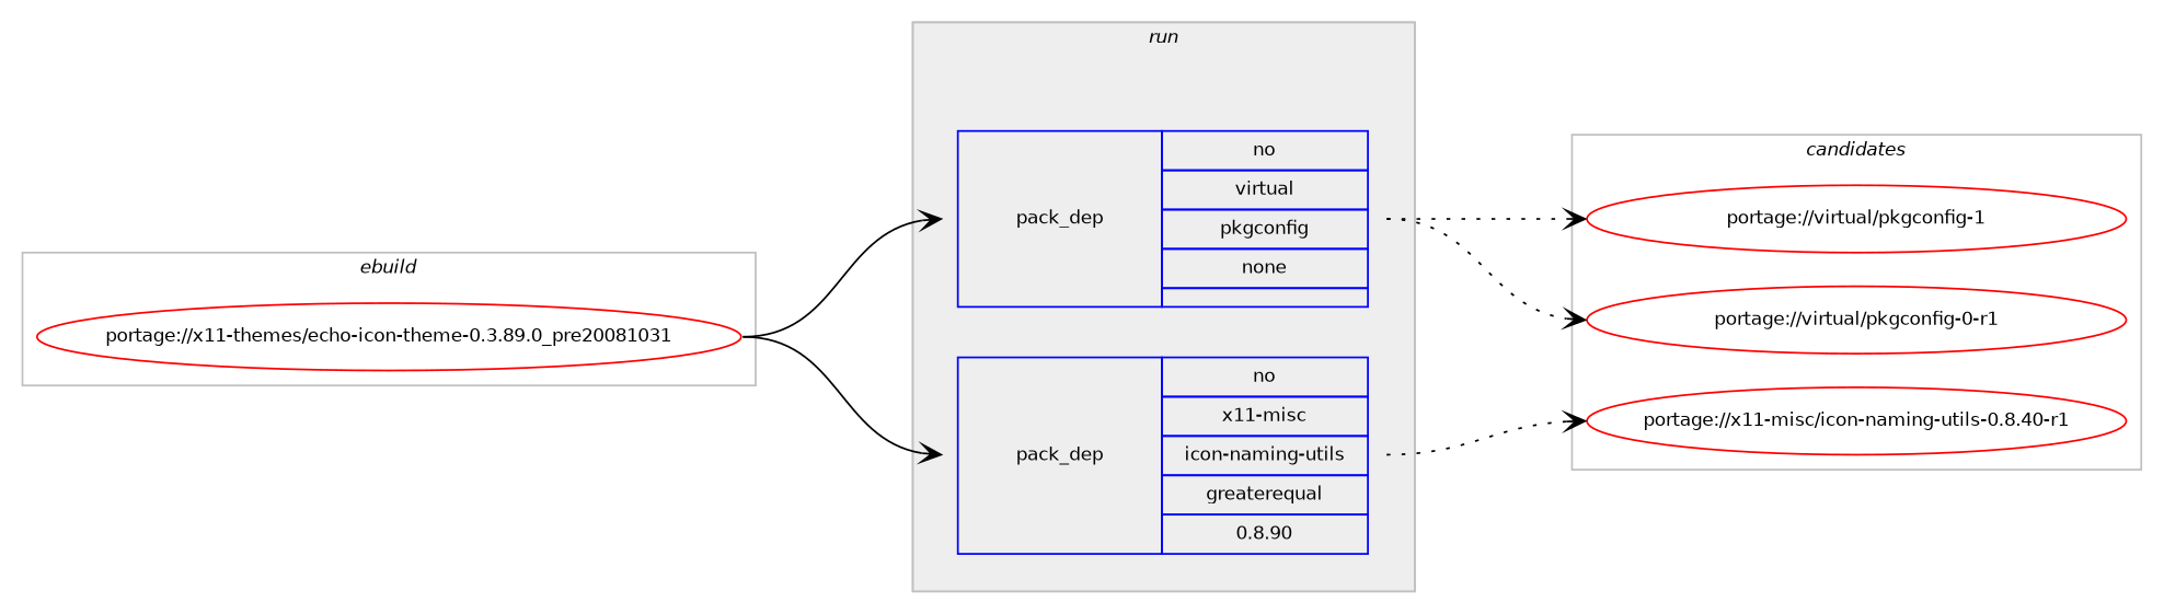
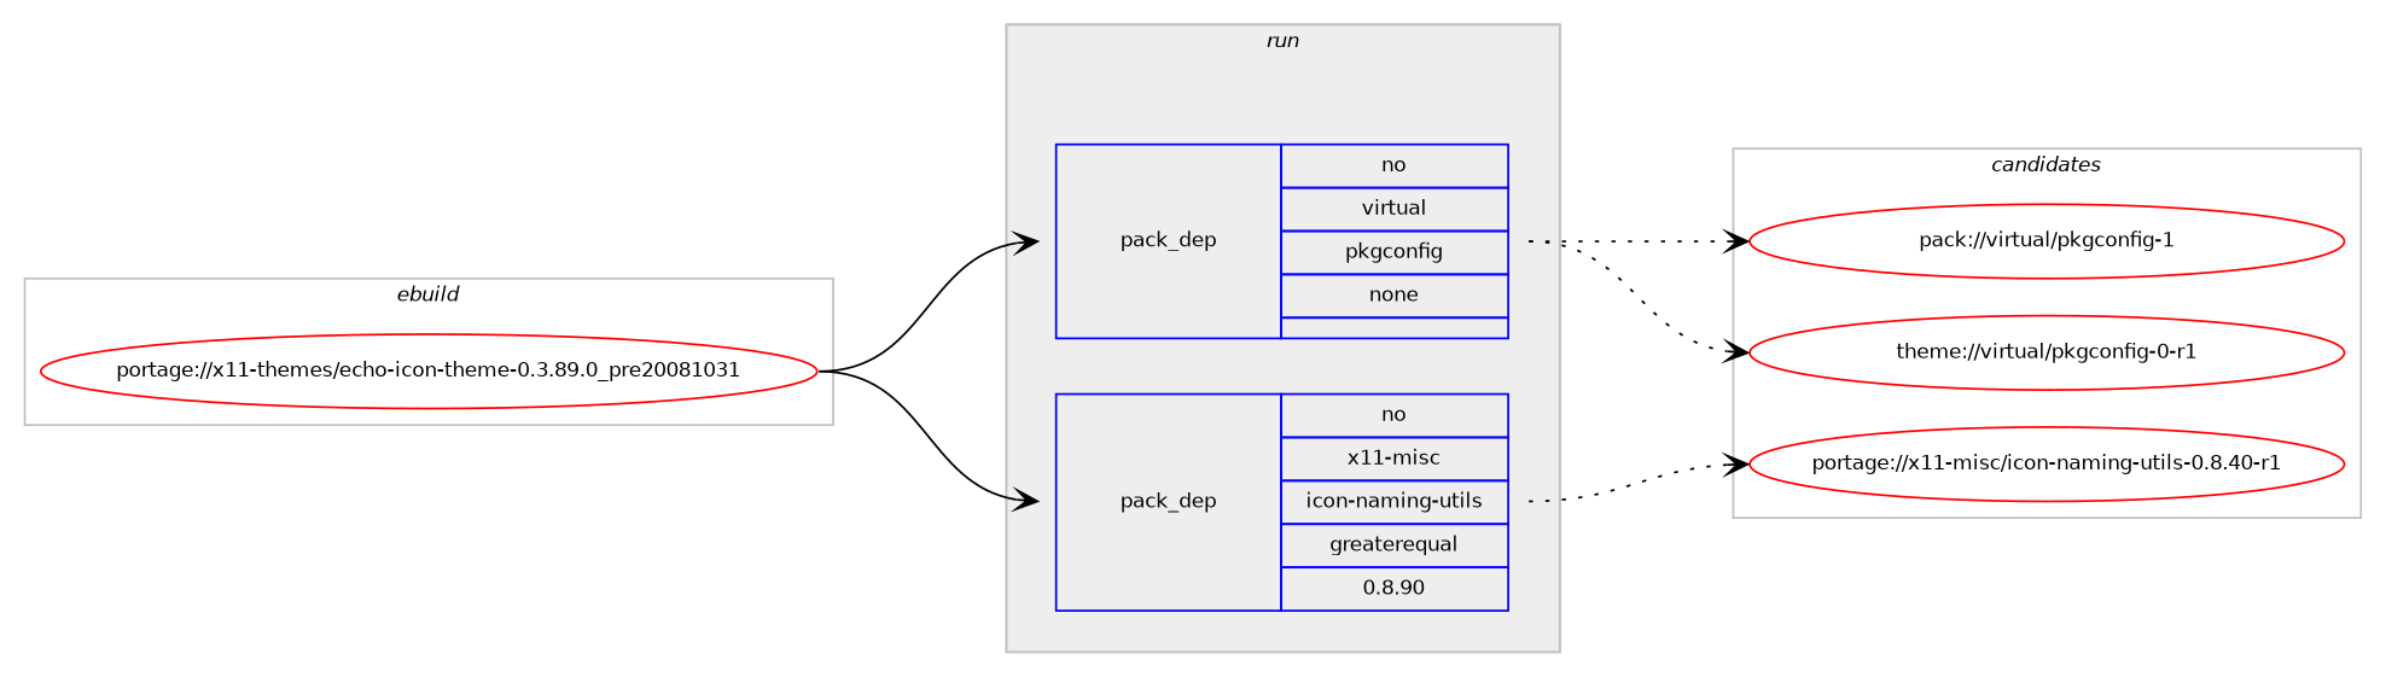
  digraph {
    compound=true
    concentrate=true
    fontname=Helvetica
    fontsize=10
    newrank=true
    rankdir=LR
    ranksep=1.5
    node [color=red fontname=Helvetica fontsize=10]
    edge [arrowhead=vee headport=w style=dotted tailport=e weight=100]
    n1 [label="portage://x11-themes/echo-icon-theme-0.3.89.0_pre20081031" width=4]
    n2 [color=blue label=<<TABLE BORDER="0" CELLBORDER="1" CELLSPACING="0" CELLPADDING="4" WIDTH="220"><TR><TD ROWSPAN="6" CELLPADDING="30">pack_dep</TD></TR><TR><TD WIDTH="110">no</TD></TR><TR><TD>virtual</TD></TR><TR><TD>pkgconfig</TD></TR><TR><TD>none</TD></TR><TR><TD></TD></TR></TABLE>> shape=none]
    n3 [color=blue label=<<TABLE BORDER="0" CELLBORDER="1" CELLSPACING="0" CELLPADDING="4" WIDTH="220"><TR><TD ROWSPAN="6" CELLPADDING="30">pack_dep</TD></TR><TR><TD WIDTH="110">no</TD></TR><TR><TD>x11-misc</TD></TR><TR><TD>icon-naming-utils</TD></TR><TR><TD>greaterequal</TD></TR><TR><TD>0.8.90</TD></TR></TABLE>> shape=none]
-   n4 [label="portage://virtual/pkgconfig-1" width=4]
-   n5 [label="portage://virtual/pkgconfig-0-r1" width=4]
+   n4 [label="pack://virtual/pkgconfig-1" width=4]
+   n5 [label="theme://virtual/pkgconfig-0-r1" width=4]
    n6 [label="portage://x11-misc/icon-naming-utils-0.8.40-r1" width=4]
    subgraph cluster_1 {
      color=gray
      label=<<i>ebuild</i>>
      rank=same
      n1
    }
    subgraph cluster_2 {
      color=gray
      label=<<i>dependencies</i>>
      subgraph cluster_3 {
        color=gray
        fillcolor="#eeeeee"
        label=<<i>compile</i>>
        style=filled
        subgraph sub_4 {
          color=gray
          fillcolor="#eeeeee"
          label=<<i>compile</i>>
          style=filled
          n2
        }
        subgraph sub_5 {
          color=gray
          fillcolor="#eeeeee"
          label=<<i>compile</i>>
          style=filled
          n3
        }
      }
      subgraph cluster_6 {
        color=gray
        fillcolor="#eeeeee"
        label=<<i>compile and run</i>>
        style=filled
      }
      subgraph cluster_7 {
        color=gray
        fillcolor="#eeeeee"
        label=<<i>run</i>>
        style=filled
      }
    }
    subgraph cluster_8 {
      color=gray
      label=<<i>candidates</i>>
      rank=same
      subgraph sub_9 {
        color=black
        label=<<i>candidates</i>>
        nodesep=1
        rank=same
        n4
        n5
      }
      subgraph sub_10 {
        color=black
        label=<<i>candidates</i>>
        nodesep=1
        rank=same
        n6
      }
    }
    n1 -> n2 [style=solid weight=20]
    n1 -> n3 [style=solid weight=20]
    n2 -> n4
    n2 -> n5
    n3 -> n6
  }
